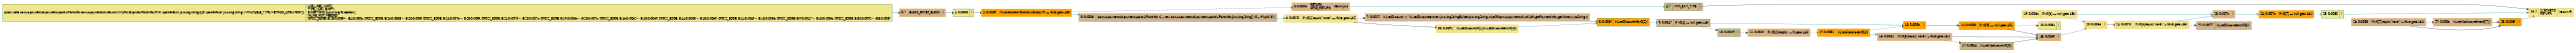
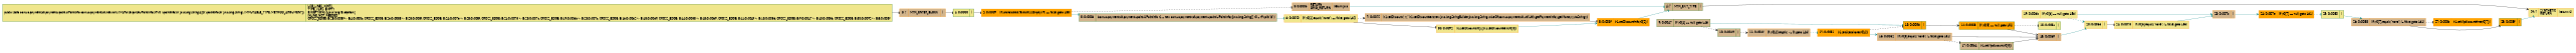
  digraph {
    fontname=Lato
    rankdir=LR
    node [color=darkorange fillcolor=tan fontname=Lato shape=record style=filled]
    edge [arrowhead=tee color=black fontname=Lato]
-   n1 [label="{0\:\ ?|BLOCK_ENTER_BLOCK\l|l}"]
+   n1 [label="{0\:\ ?|MTH_ENTER_BLOCK\l|l}"]
    n2 [color=darkgreen fillcolor=khaki label="{1\:\ 0x0000|l}"]
    n3 [fillcolor=orange label="{2\:\ 0x0009|lif (android.text.TextUtils.isEmpty(r9) == false) goto L38l}"]
    n4 [label="{3\:\ 0x000b|RETURN\lORIG_RETURN\l|lreturn java}"]
    n5 [color=darkgreen label="{5\:\ 0x000d|lcom.uc.paymentsdk.payment.upoint.UPointInfo r1 = new com.uc.paymentsdk.payment.upoint.UPointInfo()ljava.lang.String[] r0 = r9.split(\"#\")l}"]
    n6 [color=darkgreen label="{4\:\ ?|MTH_EXIT_TYPE\l|l}"]
    n7 [fillcolor=khaki label="{6\:\ 0x0020|lif (r0[1].equals(\"none\") == false) goto L62l}"]
-   n8 [fillcolor=khaki label="{29\:\ ?|SYNTHETIC\lRETURN\l|lreturn r9l}"]
+   n8 [fillcolor=khaki label="{29\:\ ?|SYNTHETIC\lRETURN\l|lreturn r1l}"]
    n9 [label="{7\:\ 0x0022|lr1.setDiscount(\"无\")lr1.setDiscounttext(new java.lang.StringBuilder(java.lang.String.valueOf(com.uc.paymentsdk.util.Utils.getPaymentInfo().getMoney())).toString())l}"]
    n10 [fillcolor=khaki label="{30\:\ 0x0092|lr1.setDiscount(r0[1])lr1.setDiscounttext(r0[3])l}"]
-   n11 [color=darkgreen fillcolor=orange label="{8\:\ 0x003f|lr1.setDiscountinfo(r0[2])l}"]
+   n11 [fillcolor=orange label="{8\:\ 0x003f|lr1.setDiscountinfo(r0[2])l}"]
    n12 [color=darkgreen label="{9\:\ 0x0047|lif (r0[4] == null) goto L46l}"]
    n13 [color=darkgreen label="{10\:\ 0x0049|l}"]
-   n14 [fillcolor=orange label="{13\:\ 0x0056|l}"]
+   n14 [color=darkgreen fillcolor=orange label="{13\:\ 0x0056|l}"]
    n15 [label="{11\:\ 0x004f|lif (r0[4].length() \<= 0) goto L46l}"]
    n16 [color=darkgreen fillcolor=orange label="{14\:\ 0x0058|lif (r0[5] == null) goto L51l}"]
    n17 [fillcolor=orange label="{12\:\ 0x0051|lr1.setUserphone(r0[4])l}"]
    n18 [label="{16\:\ 0x0062|lif (r0[5].equals(\"none\") != false) goto L51l}"]
    n19 [color=darkgreen fillcolor=khaki label="{15\:\ 0x005a|l}"]
    n20 [label="{18\:\ 0x0069|l}"]
    n21 [fillcolor=khaki label="{20\:\ 0x006d|l}"]
    n22 [color=darkgreen label="{17\:\ 0x0064|lr1.setVipdiscount(r0[5])l}"]
    n23 [fillcolor=khaki label="{19\:\ 0x006b|lif (r0[6] == null) goto L56l}"]
    n24 [label="{23\:\ 0x007c|l}"]
    n25 [fillcolor=khaki label="{21\:\ 0x0075|lif (r0[6].equals(\"none\") != false) goto L56l}"]
    n26 [fillcolor=orange label="{24\:\ 0x007e|lif (r0[7] == null) goto L61l}"]
-   n27 [color=darkgreen label="{22\:\ 0x0077|lr1.setDiscounttext(r0[6])l}"]
    n28 [color=darkgreen fillcolor=khaki label="{25\:\ 0x0080|l}"]
    n29 [label="{26\:\ 0x0088|lif (r0[7].equals(\"none\") != false) goto L61l}"]
    n30 [color=darkgreen fillcolor=orange label="{28\:\ 0x008f|l}"]
-   n31 [label="{27\:\ 0x008a|lr1.setVipdiscounttime(r0[7])l}"]
+   n31 [fillcolor=orange label="{27\:\ 0x008a|lr1.setVipdiscounttime(r0[7])l}"]
    n32 [color=darkgreen fillcolor=khaki label="{public static com.uc.paymentsdk.payment.upoint.UPointInfo com.uc.paymentsdk.network.XMLParser.parseUPointInfo((r9v0 'upointinfostr' java.lang.String A[D('upointinfostr' java.lang.String), IMMUTABLE_TYPE, METHOD_ARGUMENT]))  | USE_LINES_HINTS\lTYPE_VARS: EMPTY\lEXCEPTIONS:[Ljava\/lang\/Exception;]\lINLINE_NOT_NEEDED\lCROSS_EDGE: B:28:0x008f \-\> B:4:0x000c, CROSS_EDGE: B:26:0x0088 \-\> B:28:0x008f, CROSS_EDGE: B:24:0x007e \-\> B:28:0x008f, CROSS_EDGE: B:21:0x0075 \-\> B:23:0x007c, CROSS_EDGE: B:19:0x006b \-\> B:23:0x007c, CROSS_EDGE: B:16:0x0062 \-\> B:18:0x0069, CROSS_EDGE: B:14:0x0058 \-\> B:18:0x0069, CROSS_EDGE: B:11:0x004f \-\> B:13:0x0056, CROSS_EDGE: B:9:0x0047 \-\> B:13:0x0056, CROSS_EDGE: B:30:0x0092 \-\> B:8:0x003f\l}"]
    n1 -> n2
    n2 -> n3
    n3 -> n4 [style=dashed]
    n3 -> n5 [color=teal]
    n4 -> n6 [color=teal]
    n5 -> n7 [color=teal]
    n6 -> n8 [arrowhead=vee]
    n7 -> n9 [arrowhead=vee style=dashed]
    n7 -> n10
    n9 -> n11
    n10 -> n11 [arrowhead=vee color=teal]
-   n11 -> n12 [color=teal]
+   n11 -> n6 [color=teal]
    n12 -> n13 [arrowhead=vee style=dashed]
    n12 -> n14 [color=teal]
    n13 -> n15 [arrowhead=vee style=dashed]
    n14 -> n16 [arrowhead=vee]
    n15 -> n17 [color=teal style=dashed]
-   n16 -> n19 [arrowhead=vee style=dashed]
+   n16 -> n19 [style=dashed]
    n16 -> n20 [arrowhead=vee]
    n17 -> n14 [style=dashed]
    n17 -> n18 [arrowhead=vee color=teal]
    n18 -> n20 [arrowhead=vee]
    n18 -> n22 [style=dashed]
    n20 -> n21 [color=teal]
    n21 -> n25
    n22 -> n20 [arrowhead=vee]
    n23 -> n21 [arrowhead=vee color=teal style=dashed]
    n23 -> n24 [arrowhead=vee color=teal]
    n24 -> n26 [arrowhead=vee color=teal]
    n25 -> n24 [color=teal]
-   n25 -> n27 [arrowhead=vee style=dashed]
    n26 -> n28 [color=teal style=dashed]
-   n28 -> n8 [arrowhead=vee color=teal]
+   n28 -> n29 [arrowhead=vee color=teal]
    n29 -> n30
    n29 -> n31 [style=dashed]
    n30 -> n8 [color=teal]
-   n31 -> n30 [arrowhead=vee]
    n32 -> n1
  }
